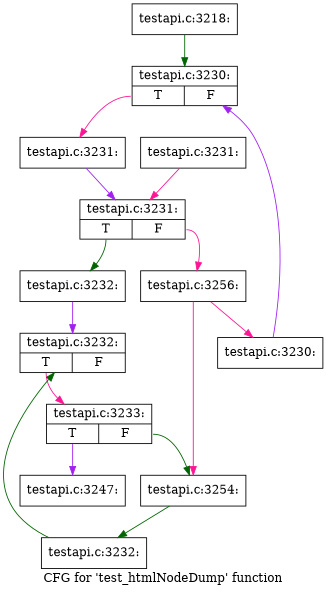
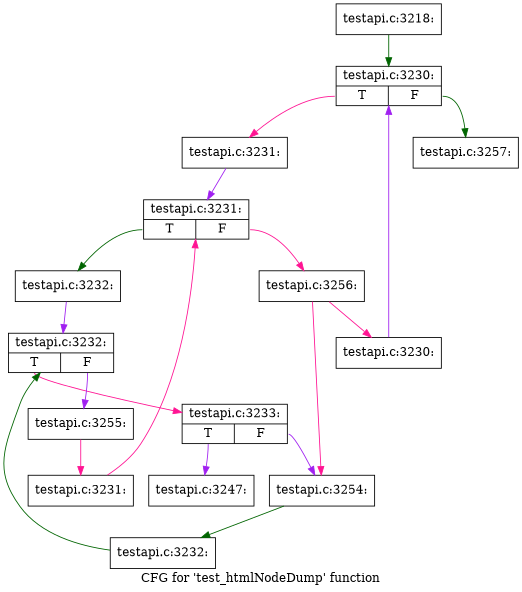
  digraph {
    label="CFG for 'test_htmlNodeDump' function"
    node [shape=record]
    edge [color=deeppink]
    n1 [label="{testapi.c:3218:}"]
    n2 [label="{testapi.c:3230:|{<s0>T|<s1>F}}"]
    n3 [label="{testapi.c:3231:}"]
+   n4 [label="{testapi.c:3257:}"]
    n5 [label="{testapi.c:3231:|{<s0>T|<s1>F}}"]
    n6 [label="{testapi.c:3232:}"]
    n7 [label="{testapi.c:3256:}"]
    n8 [label="{testapi.c:3232:|{<s0>T|<s1>F}}"]
    n9 [label="{testapi.c:3230:}"]
    n10 [label="{testapi.c:3254:}"]
    n11 [label="{testapi.c:3233:|{<s0>T|<s1>F}}"]
+   n12 [label="{testapi.c:3255:}"]
    n13 [label="{testapi.c:3247:}"]
    n14 [label="{testapi.c:3231:}"]
    n15 [label="{testapi.c:3232:}"]
    n1 -> n2 [color=darkgreen]
    n2 -> n3 [tailport=s0]
+   n2 -> n4 [color=darkgreen tailport=s1]
    n3 -> n5 [color=purple]
    n5 -> n6 [color=darkgreen tailport=s0]
    n5 -> n7 [tailport=s1]
    n6 -> n8 [color=purple]
    n7 -> n9
    n7 -> n10
    n8 -> n11 [tailport=s0]
+   n8 -> n12 [color=purple tailport=s1]
    n9 -> n2 [color=purple]
    n10 -> n15 [color=darkgreen]
-   n11 -> n10 [color=darkgreen tailport=s1]
+   n11 -> n10 [color=purple tailport=s1]
    n11 -> n13 [color=purple tailport=s0]
+   n12 -> n14
    n14 -> n5
    n15 -> n8 [color=darkgreen]
  }
